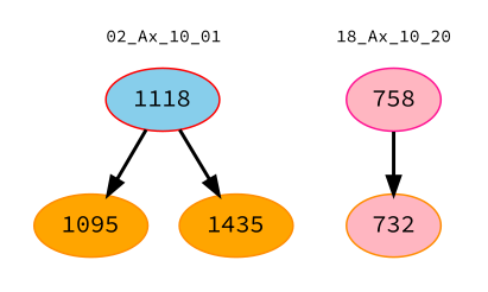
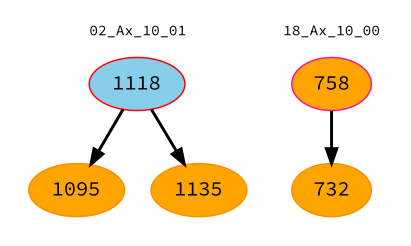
  digraph {
    fontname="Source Code Pro"
    node [color=darkorange fillcolor=orange fontname="Source Code Pro" style=filled]
    edge [color=black fontname="Source Code Pro" style=bold]
    n1 [color=red fillcolor=skyblue label=1118]
    n2 [label=1095]
-   n3 [label=1435]
-   n4 [color=deeppink fillcolor=lightpink label=758]
-   n5 [fillcolor=lightpink label=732]
+   n3 [label=1135]
+   n4 [color=deeppink label=758]
+   n5 [label=732]
    subgraph cluster_1 {
      color=white
      fontsize=10
      label="02_Ax_10_01"
      n1
      n2
      n3
    }
    subgraph cluster_2 {
      color=white
      fontsize=10
-     label="18_Ax_10_20"
+     label="18_Ax_10_00"
      n4
      n5
    }
    n1 -> n2
    n1 -> n3
    n4 -> n5
  }
